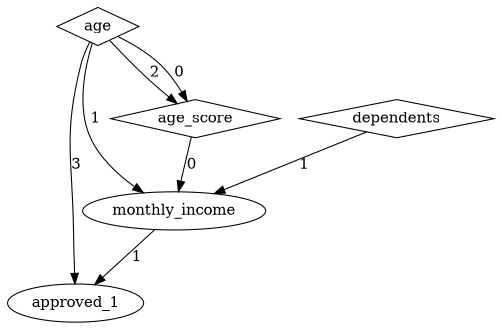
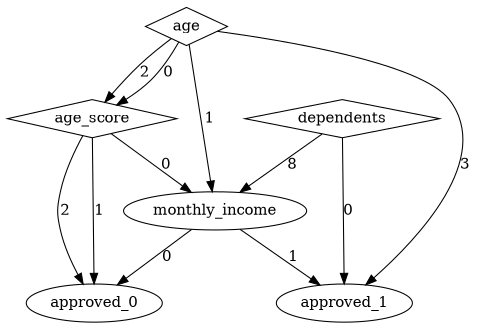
  digraph {
    node [shape=diamond]
    n1 [label=approved_1 shape=""]
+   n2 [label=approved_0 shape=""]
    n3 [label=monthly_income shape=ellipse]
    n4 [label=age_score]
    n5 [label=dependents]
    n6 [label=age]
    n3 -> n1 [label=1]
+   n3 -> n2 [label=0]
+   n4 -> n2 [label=2]
+   n4 -> n2 [label=1]
    n4 -> n3 [label=0]
-   n5 -> n3 [label=1]
+   n5 -> n1 [label=0]
+   n5 -> n3 [label=8]
    n6 -> n1 [label=3]
    n6 -> n3 [label=1]
    n6 -> n4 [label=2]
    n6 -> n4 [label=0]
  }
